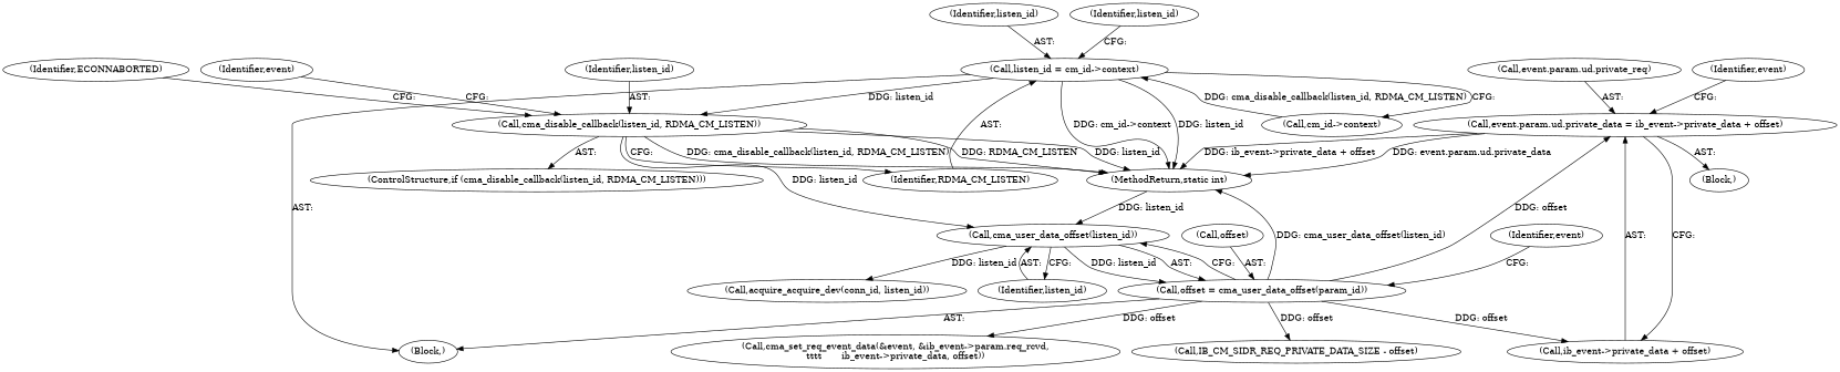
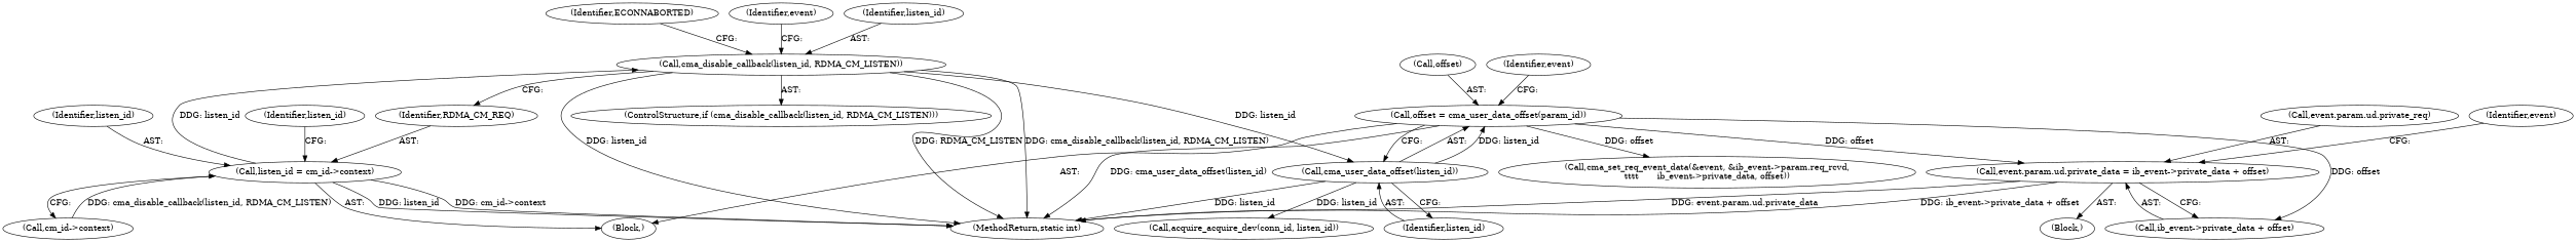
  digraph {
    n1 [label="(Call,event.param.ud.private_data = ib_event->private_data + offset)"]
    n2 [label="(MethodReturn,static int)"]
    n3 [label="(Block,)"]
    n4 [label="(Call,ib_event->private_data + offset)"]
    n5 [label="(Call,offset = cma_user_data_offset(param_id))"]
    n6 [label="(Call,cma_user_data_offset(listen_id))"]
-   n7 [label="(Call,IB_CM_SIDR_REQ_PRIVATE_DATA_SIZE - offset)"]
    n8 [label="(Call,cma_set_req_event_data(&event, &ib_event->param.req_rcvd,\n\t\t\t\t       ib_event->private_data, offset))"]
    n9 [label="(Block,)"]
    n10 [label="(Call,acquire_acquire_dev(conn_id, listen_id))"]
    n11 [label="(Identifier,listen_id)"]
    n12 [label="(Call,cma_disable_callback(listen_id, RDMA_CM_LISTEN))"]
-   n13 [label="(Identifier,RDMA_CM_LISTEN)"]
+   n13 [label="(Identifier,RDMA_CM_REQ)"]
    n14 [label="(ControlStructure,if (cma_disable_callback(listen_id, RDMA_CM_LISTEN)))"]
    n15 [label="(Call,listen_id = cm_id->context)"]
    n16 [label="(Call,cm_id->context)"]
    n17 [label="(Identifier,ECONNABORTED)"]
    n18 [label="(Identifier,event)"]
    n19 [label="(Identifier,event)"]
    n20 [label="(Identifier,listen_id)"]
    n21 [label="(Identifier,listen_id)"]
    n22 [label="(Call,offset)"]
    n23 [label="(Call,event.param.ud.private_req)"]
    n24 [label="(Identifier,event)"]
    n25 [label="(Identifier,listen_id)"]
    n1 -> n2 [label="DDG: event.param.ud.private_data"]
    n1 -> n2 [label="DDG: ib_event->private_data + offset"]
    n1 -> n3 [label="AST: "]
    n1 -> n4 [label="CFG: "]
    n4 -> n1 [label="AST: "]
    n5 -> n1 [label="DDG: offset"]
    n5 -> n2 [label="DDG: cma_user_data_offset(listen_id)"]
    n5 -> n4 [label="DDG: offset"]
    n5 -> n6 [label="CFG: "]
-   n5 -> n7 [label="DDG: offset"]
    n5 -> n8 [label="DDG: offset"]
    n5 -> n9 [label="AST: "]
-   n2 -> n6 [label="DDG: listen_id"]
+   n6 -> n2 [label="DDG: listen_id"]
    n6 -> n5 [label="AST: "]
    n6 -> n5 [label="DDG: listen_id"]
    n6 -> n10 [label="DDG: listen_id"]
    n6 -> n11 [label="CFG: "]
    n11 -> n6 [label="AST: "]
    n12 -> n2 [label="DDG: listen_id"]
    n12 -> n2 [label="DDG: cma_disable_callback(listen_id, RDMA_CM_LISTEN)"]
    n12 -> n2 [label="DDG: RDMA_CM_LISTEN"]
    n12 -> n6 [label="DDG: listen_id"]
    n12 -> n13 [label="CFG: "]
    n12 -> n14 [label="AST: "]
    n13 -> n15 [label="AST: "]
    n15 -> n2 [label="DDG: cm_id->context"]
    n15 -> n2 [label="DDG: listen_id"]
    n15 -> n9 [label="AST: "]
    n15 -> n12 [label="DDG: listen_id"]
    n15 -> n16 [label="CFG: "]
    n16 -> n15 [label="DDG: cma_disable_callback(listen_id, RDMA_CM_LISTEN)"]
    n17 -> n12 [label="CFG: "]
    n18 -> n1 [label="CFG: "]
    n19 -> n12 [label="CFG: "]
    n20 -> n15 [label="AST: "]
    n21 -> n12 [label="AST: "]
    n22 -> n5 [label="AST: "]
    n23 -> n1 [label="AST: "]
    n24 -> n5 [label="CFG: "]
    n25 -> n15 [label="CFG: "]
  }
